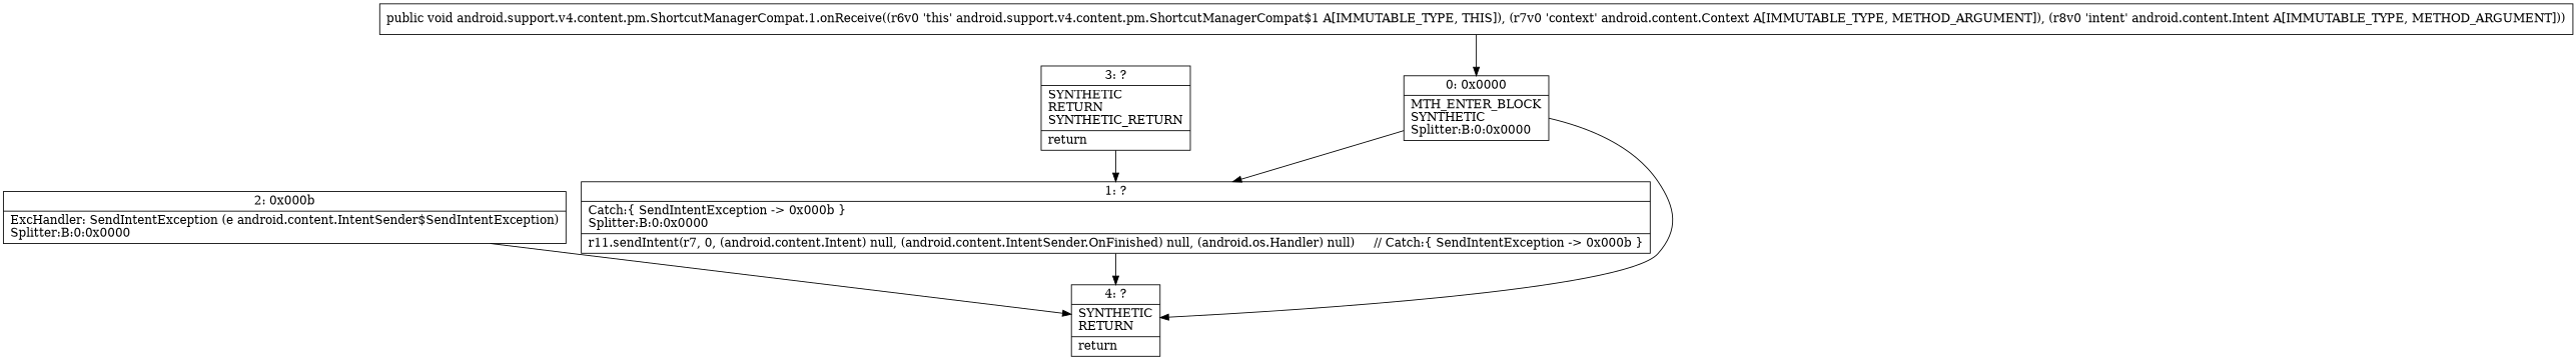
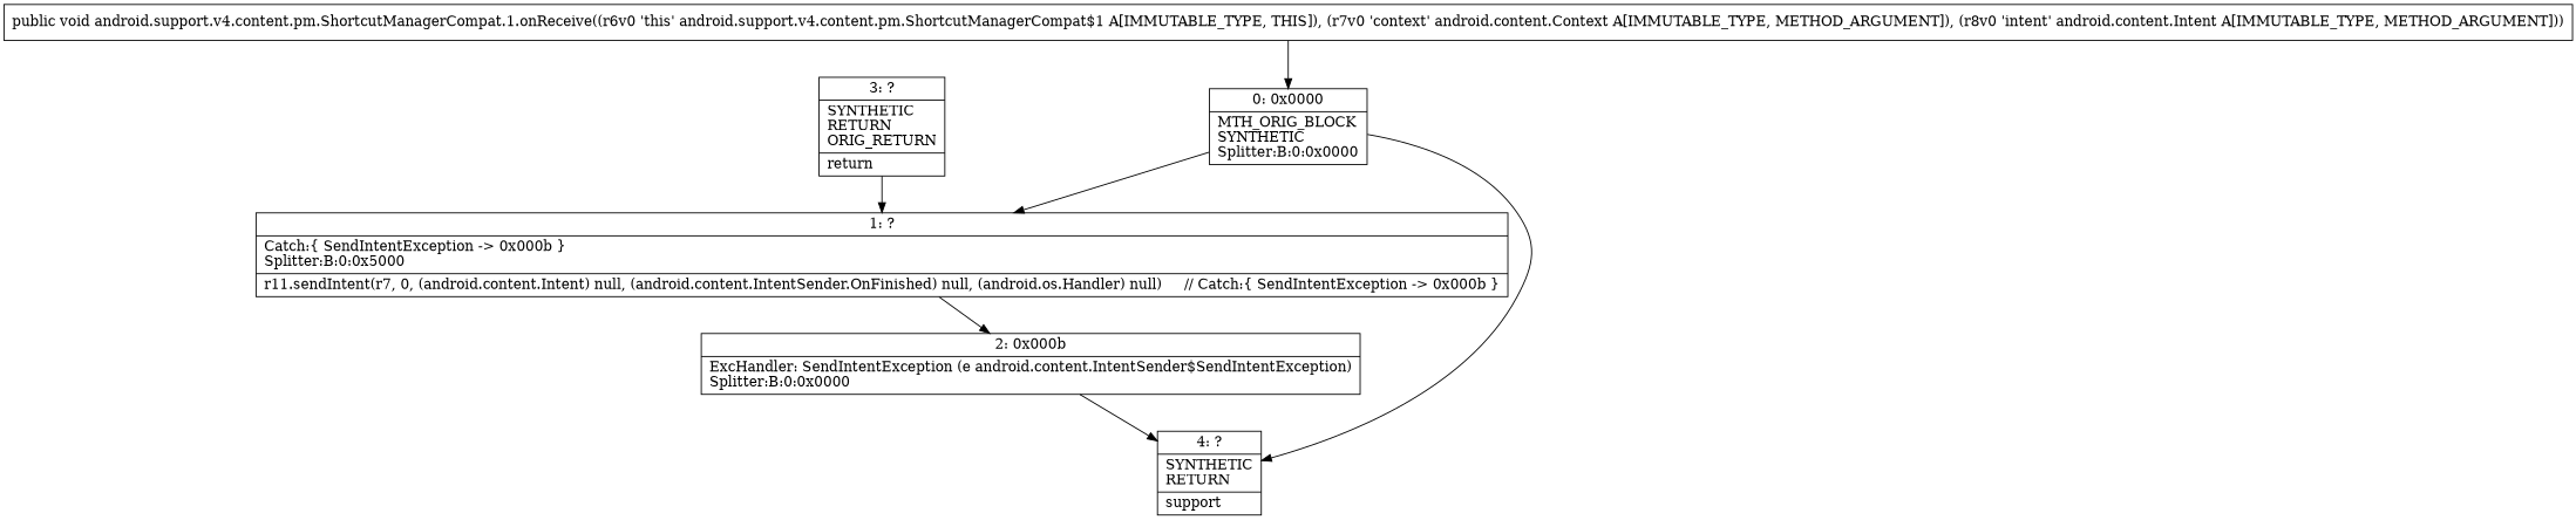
  digraph {
    node [shape=record]
-   n1 [label="{0\:\ 0x0000|MTH_ENTER_BLOCK\lSYNTHETIC\lSplitter:B:0:0x0000\l}"]
-   n2 [label="{1\:\ ?|Catch:\{ SendIntentException \-\> 0x000b \}\lSplitter:B:0:0x0000\l|r11.sendIntent(r7, 0, (android.content.Intent) null, (android.content.IntentSender.OnFinished) null, (android.os.Handler) null)     \/\/ Catch:\{ SendIntentException \-\> 0x000b \}\l}"]
-   n3 [label="{4\:\ ?|SYNTHETIC\lRETURN\l|return\l}"]
+   n1 [label="{0\:\ 0x0000|MTH_ORIG_BLOCK\lSYNTHETIC\lSplitter:B:0:0x0000\l}"]
+   n2 [label="{1\:\ ?|Catch:\{ SendIntentException \-\> 0x000b \}\lSplitter:B:0:0x5000\l|r11.sendIntent(r7, 0, (android.content.Intent) null, (android.content.IntentSender.OnFinished) null, (android.os.Handler) null)     \/\/ Catch:\{ SendIntentException \-\> 0x000b \}\l}"]
+   n3 [label="{4\:\ ?|SYNTHETIC\lRETURN\l|support\l}"]
    n4 [label="{2\:\ 0x000b|ExcHandler: SendIntentException (e android.content.IntentSender$SendIntentException)\lSplitter:B:0:0x0000\l}"]
-   n5 [label="{3\:\ ?|SYNTHETIC\lRETURN\lSYNTHETIC_RETURN\l|return\l}"]
+   n5 [label="{3\:\ ?|SYNTHETIC\lRETURN\lORIG_RETURN\l|return\l}"]
    n6 [label="{public void android.support.v4.content.pm.ShortcutManagerCompat.1.onReceive((r6v0 'this' android.support.v4.content.pm.ShortcutManagerCompat$1 A[IMMUTABLE_TYPE, THIS]), (r7v0 'context' android.content.Context A[IMMUTABLE_TYPE, METHOD_ARGUMENT]), (r8v0 'intent' android.content.Intent A[IMMUTABLE_TYPE, METHOD_ARGUMENT])) }"]
    n1 -> n2
    n1 -> n3
-   n2 -> n3
+   n2 -> n4
    n4 -> n3
    n5 -> n2
    n6 -> n1
  }
